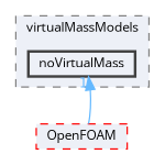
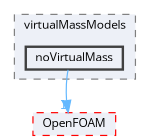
  digraph {
    compound=true
    fontname="Open Sans"
    node [fillcolor="#edf0f7" fontname="Open Sans" fontsize=10 shape=box]
    n1 [color=grey25 height=0.2 label=noVirtualMass style="filled,bold" width=0.4]
    n2 [color=red height=0.2 label=OpenFOAM style="filled,dashed" width=0.4]
    subgraph cluster_1 {
      bgcolor="#edf0f7"
      fontsize=10
      label=virtualMassModels
      pencolor=grey50
      style="filled,dashed"
      n1
    }
-   n2 -> n1 [color=steelblue1 fontcolor=steelblue1 fontname="Open Sans" fontsize=10 headlabel=1 labeldistance=1.5 labelfontname=Helvetica labelfontsize=10]
+   n1 -> n2 [color=steelblue1 fontcolor=steelblue1 fontname="Open Sans" fontsize=10 headlabel=1 labeldistance=1.5 labelfontname=Helvetica labelfontsize=10]
  }
